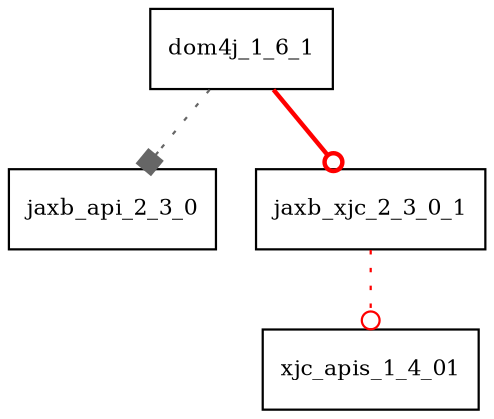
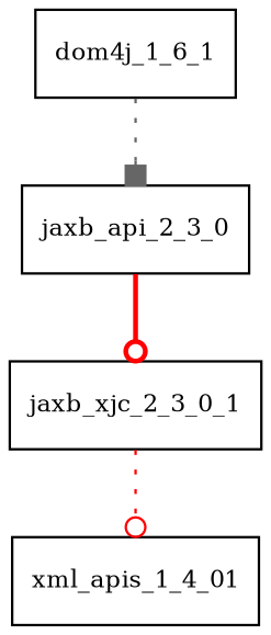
  digraph {
    node [fontsize=10.0 shape=box]
    edge [arrowhead=odot color=red style=dotted]
    dom4j_1_6_1
    jaxb_api_2_3_0
    jaxb_xjc_2_3_0_1
-   xml_apis_1_4_01 [label=xjc_apis_1_4_01]
+   xml_apis_1_4_01
    dom4j_1_6_1 -> jaxb_api_2_3_0 [arrowhead=box color=gray40]
-   dom4j_1_6_1 -> jaxb_xjc_2_3_0_1 [style=bold]
+   jaxb_api_2_3_0 -> jaxb_xjc_2_3_0_1 [style=bold]
    jaxb_xjc_2_3_0_1 -> xml_apis_1_4_01
  }
